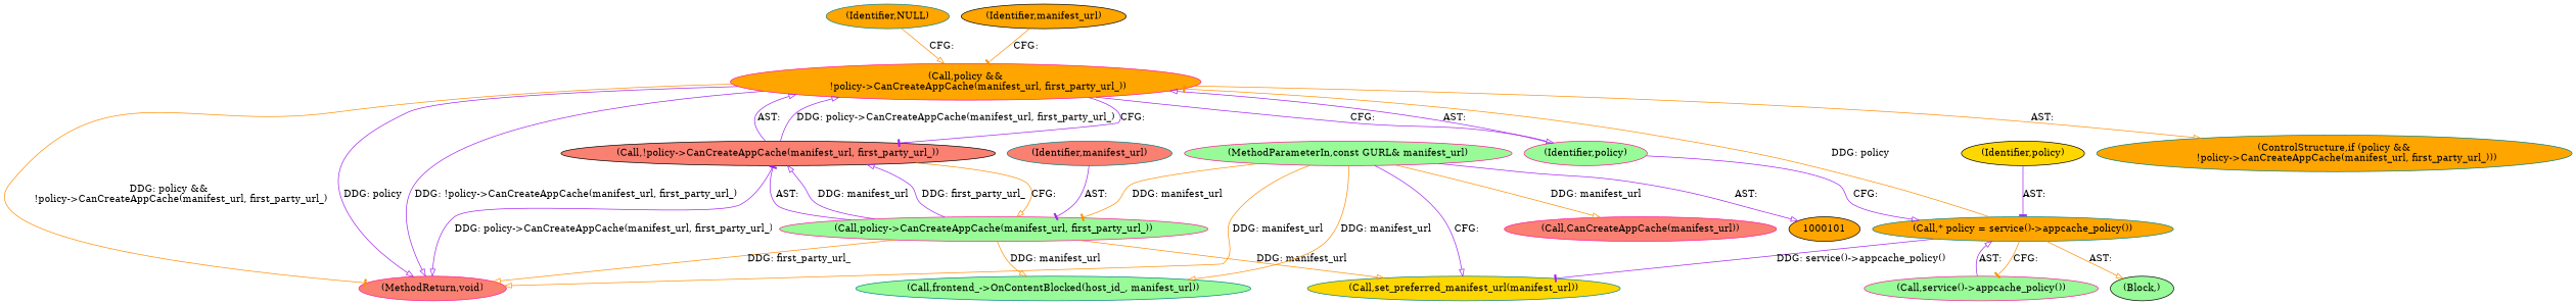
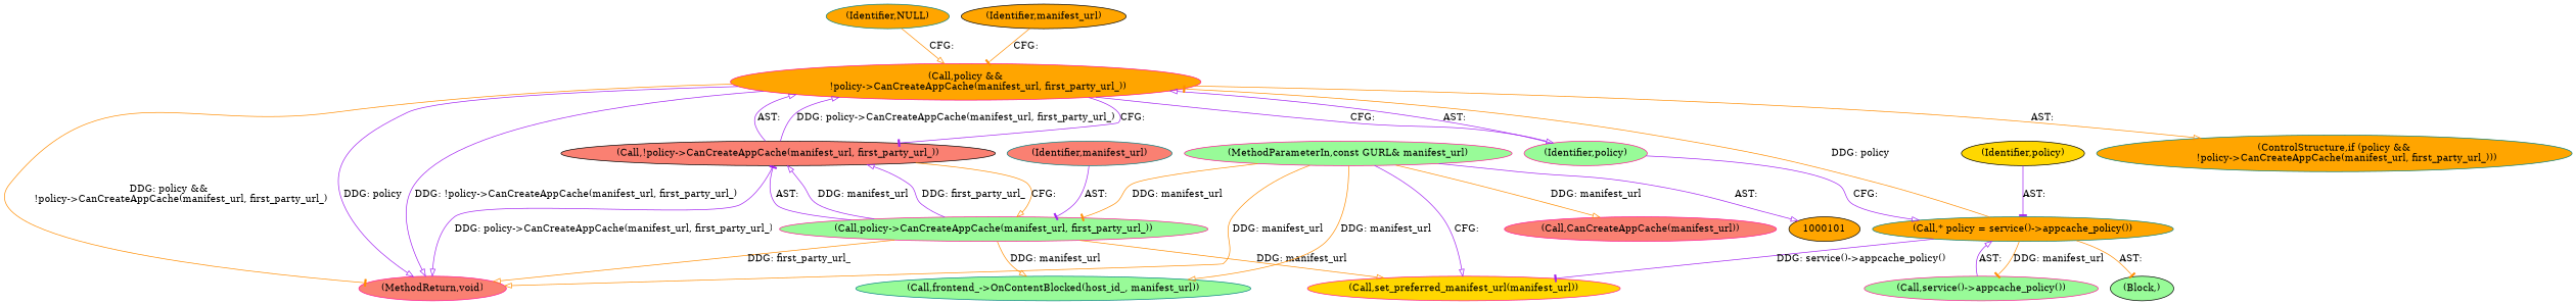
  digraph {
    node [color=deeppink fillcolor=orange style=filled]
    edge [arrowhead=onormal color=purple]
    n1 [label="(Call,policy &&\n        !policy->CanCreateAppCache(manifest_url, first_party_url_))"]
    n2 [color=black fillcolor=salmon label="(Call,!policy->CanCreateAppCache(manifest_url, first_party_url_))"]
    n3 [fillcolor=palegreen label="(Identifier,policy)"]
    n4 [fillcolor=salmon label="(MethodReturn,void)"]
    n5 [color=teal label="(ControlStructure,if (policy &&\n        !policy->CanCreateAppCache(manifest_url, first_party_url_)))"]
    n6 [fillcolor=palegreen label="(Call,policy->CanCreateAppCache(manifest_url, first_party_url_))"]
    n7 [color=teal label="(Call,* policy = service()->appcache_policy())"]
    n8 [color=black fillcolor=palegreen label="(Block,)"]
    n9 [fillcolor=palegreen label="(Call,service()->appcache_policy())"]
-   n10 [color=teal fillcolor=gold label="(Call,set_preferred_manifest_url(manifest_url))"]
+   n10 [fillcolor=gold label="(Call,set_preferred_manifest_url(manifest_url))"]
    n11 [color=teal fillcolor=palegreen label="(Call,frontend_->OnContentBlocked(host_id_, manifest_url))"]
    n12 [fillcolor=palegreen label="(MethodParameterIn,const GURL& manifest_url)"]
    n13 [fillcolor=salmon label="(Call,CanCreateAppCache(manifest_url))"]
    1000101 [color=black]
    n15 [color=black fillcolor=gold label="(Identifier,policy)"]
    n16 [color=teal label="(Identifier,NULL)"]
    n17 [color=black label="(Identifier,manifest_url)"]
    n18 [color=teal fillcolor=salmon label="(Identifier,manifest_url)"]
    n1 -> n2 [arrowhead=tee label="CFG: "]
    n1 -> n3 [label="CFG: "]
    n1 -> n4 [arrowhead=tee color=darkorange label="DDG: policy &&\n        !policy->CanCreateAppCache(manifest_url, first_party_url_)"]
    n1 -> n4 [label="DDG: policy"]
    n1 -> n4 [label="DDG: !policy->CanCreateAppCache(manifest_url, first_party_url_)"]
    n1 -> n5 [color=darkorange label="AST: "]
    n2 -> n1 [label="AST: "]
    n2 -> n1 [label="DDG: policy->CanCreateAppCache(manifest_url, first_party_url_)"]
    n2 -> n4 [label="DDG: policy->CanCreateAppCache(manifest_url, first_party_url_)"]
    n2 -> n6 [color=darkorange label="CFG: "]
    n3 -> n1 [label="AST: "]
    n3 -> n7 [label="CFG: "]
    n6 -> n2 [arrowhead=tee label="AST: "]
    n6 -> n2 [label="DDG: manifest_url"]
    n6 -> n2 [label="DDG: first_party_url_"]
    n6 -> n4 [color=darkorange label="DDG: first_party_url_"]
    n6 -> n10 [color=darkorange label="DDG: manifest_url"]
    n6 -> n11 [color=darkorange label="DDG: manifest_url"]
    n7 -> n1 [arrowhead=tee color=darkorange label="DDG: policy"]
-   n7 -> n8 [color=darkorange label="AST: "]
-   n7 -> n9 [arrowhead=tee color=darkorange label="CFG: "]
+   n7 -> n8 [arrowhead=tee color=darkorange label="AST: "]
+   n7 -> n9 [arrowhead=tee color=darkorange label="DDG: manifest_url"]
    n7 -> n10 [arrowhead=tee label="DDG: service()->appcache_policy()"]
    n9 -> n7 [label="AST: "]
    n12 -> n4 [color=darkorange label="DDG: manifest_url"]
    n12 -> n6 [arrowhead=tee color=darkorange label="DDG: manifest_url"]
    n12 -> n10 [label="CFG: "]
    n12 -> n11 [color=darkorange label="DDG: manifest_url"]
    n12 -> n13 [color=darkorange label="DDG: manifest_url"]
    n12 -> 1000101 [label="AST: "]
    n15 -> n7 [arrowhead=tee label="AST: "]
    n16 -> n1 [color=darkorange label="CFG: "]
    n17 -> n1 [arrowhead=tee color=darkorange label="CFG: "]
    n18 -> n6 [arrowhead=tee label="AST: "]
  }
